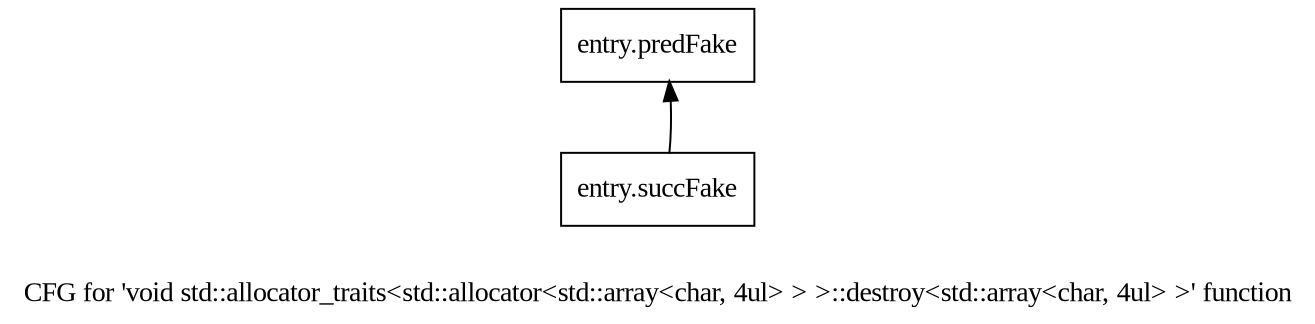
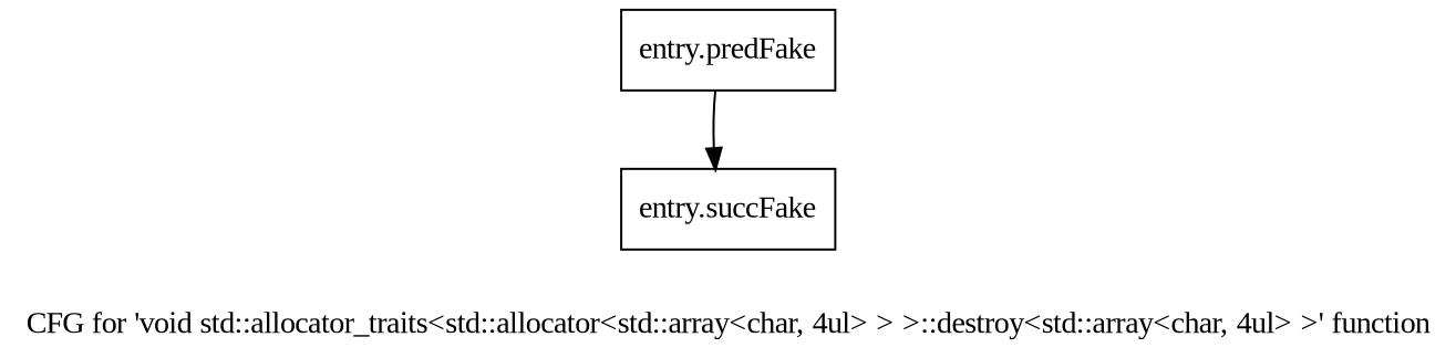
  digraph {
    label="CFG for 'void std::allocator_traits\<std::allocator\<std::array\<char, 4ul\> \> \>::destroy\<std::array\<char, 4ul\> \>' function"
    fontname="Liberation Serif"
    node [shape=record fontname="Liberation Serif"]
    n1 [label="{entry.predFake}"]
    n2 [filename="/tools/Xilinx/Vitis_HLS/2022.1/tps/lnx64/gcc-8.3.0/lib/gcc/x86_64-pc-linux-gnu/8.3.0/../../../../include/c++/8.3.0/bits/alloc_traits.h" label="{entry.succFake}" linenumber=487]
-   n2 -> n1 [execusionnum=200 filename="/tools/Xilinx/Vitis_HLS/2022.1/tps/lnx64/gcc-8.3.0/lib/gcc/x86_64-pc-linux-gnu/8.3.0/../../../../include/c++/8.3.0/bits/alloc_traits.h" fontname="Liberation Serif"]
+   n1 -> n2 [execusionnum=200 filename="/tools/Xilinx/Vitis_HLS/2022.1/tps/lnx64/gcc-8.3.0/lib/gcc/x86_64-pc-linux-gnu/8.3.0/../../../../include/c++/8.3.0/bits/alloc_traits.h" fontname="Liberation Serif"]
  }
